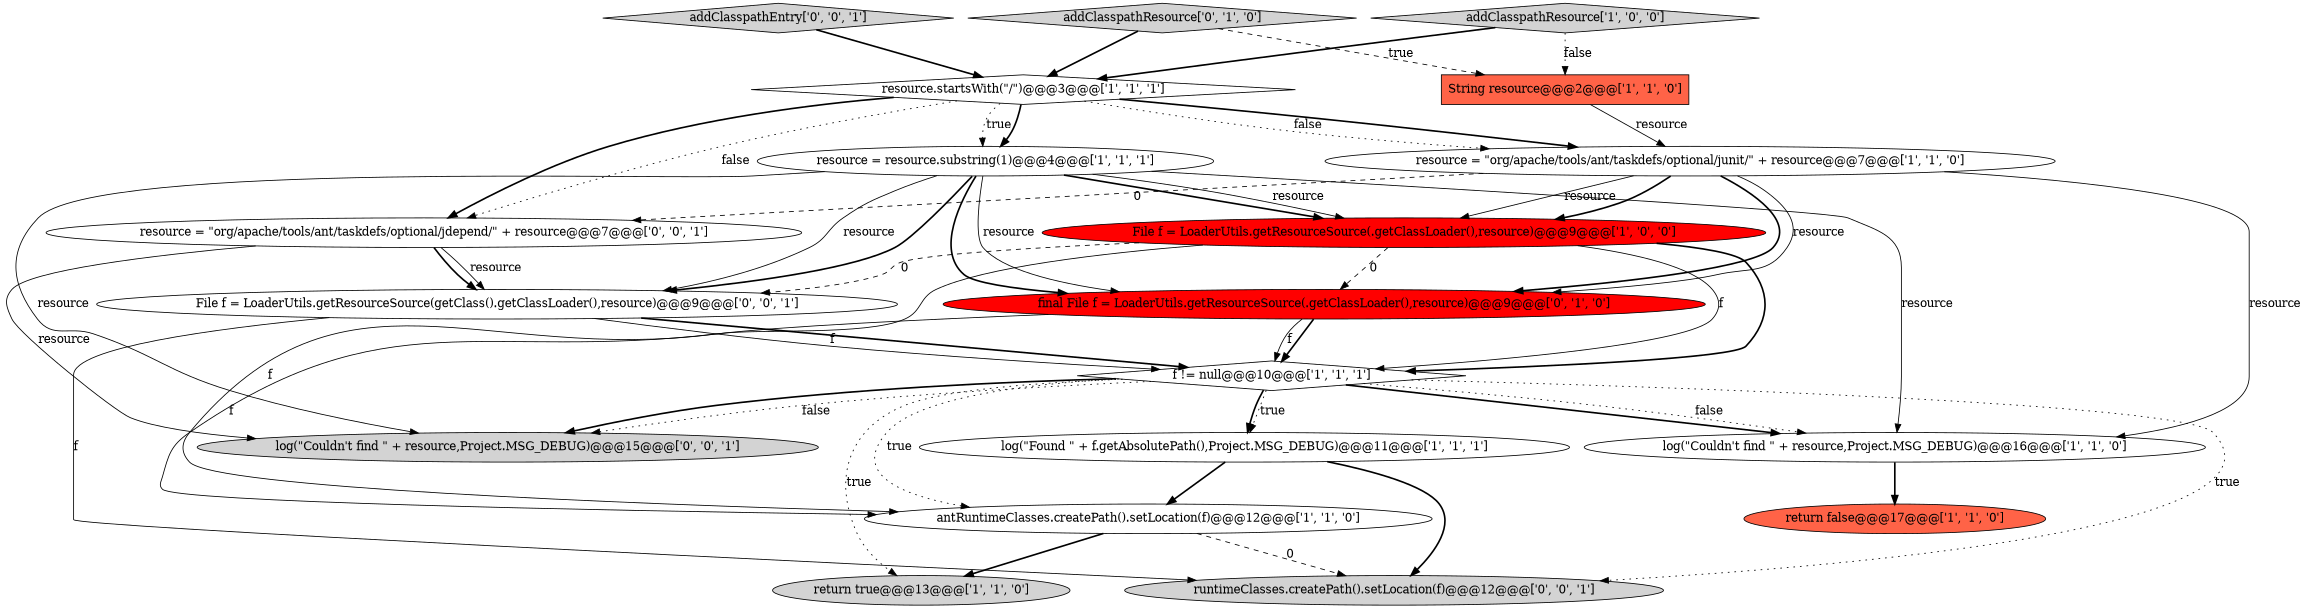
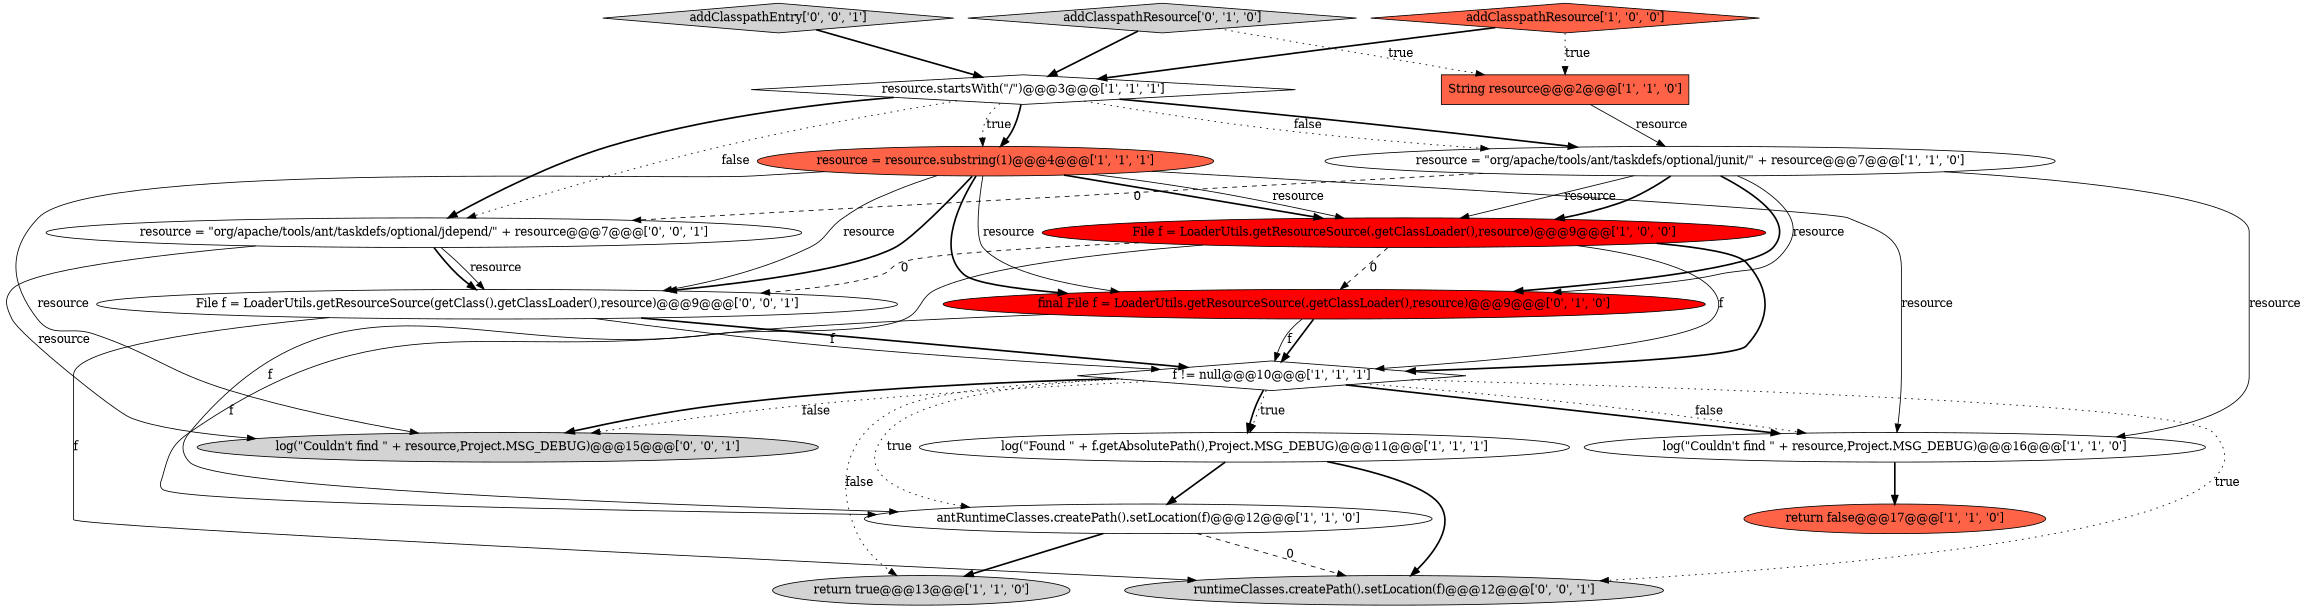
  digraph {
    node [fillcolor=white shape=ellipse style=filled]
    edge [style=bold]
-   n1 [label="resource = resource.substring(1)@@@4@@@['1', '1', '1']"]
+   n1 [fillcolor=tomato label="resource = resource.substring(1)@@@4@@@['1', '1', '1']"]
    n2 [fillcolor=lightgray label="log(\"Couldn't find \" + resource,Project.MSG_DEBUG)@@@15@@@['0', '0', '1']"]
    n3 [fillcolor=red label="final File f = LoaderUtils.getResourceSource(.getClassLoader(),resource)@@@9@@@['0', '1', '0']"]
    n4 [label="File f = LoaderUtils.getResourceSource(getClass().getClassLoader(),resource)@@@9@@@['0', '0', '1']"]
    n5 [fillcolor=red label="File f = LoaderUtils.getResourceSource(.getClassLoader(),resource)@@@9@@@['1', '0', '0']"]
    n6 [label="log(\"Couldn't find \" + resource,Project.MSG_DEBUG)@@@16@@@['1', '1', '0']"]
    n7 [label="f != null@@@10@@@['1', '1', '1']" shape=diamond]
    n8 [label="antRuntimeClasses.createPath().setLocation(f)@@@12@@@['1', '1', '0']"]
    n9 [fillcolor=lightgray label="runtimeClasses.createPath().setLocation(f)@@@12@@@['0', '0', '1']"]
    n10 [fillcolor=tomato label="return false@@@17@@@['1', '1', '0']"]
    n11 [fillcolor=lightgray label="addClasspathResource['0', '1', '0']" shape=diamond]
    n12 [fillcolor=tomato label="String resource@@@2@@@['1', '1', '0']" shape=box]
    n13 [label="resource.startsWith(\"/\")@@@3@@@['1', '1', '1']" shape=diamond]
    n14 [label="resource = \"org/apache/tools/ant/taskdefs/optional/junit/\" + resource@@@7@@@['1', '1', '0']"]
    n15 [label="resource = \"org/apache/tools/ant/taskdefs/optional/jdepend/\" + resource@@@7@@@['0', '0', '1']"]
    n16 [fillcolor=lightgray label="return true@@@13@@@['1', '1', '0']"]
    n17 [label="log(\"Found \" + f.getAbsolutePath(),Project.MSG_DEBUG)@@@11@@@['1', '1', '1']"]
    n18 [fillcolor=lightgray label="addClasspathEntry['0', '0', '1']" shape=diamond]
-   n19 [fillcolor=lightgray label="addClasspathResource['1', '0', '0']" shape=diamond]
+   n19 [fillcolor=tomato label="addClasspathResource['1', '0', '0']" shape=diamond]
    n1 -> n2 [label=resource style=solid]
    n1 -> n3
    n1 -> n3 [label=resource style=solid]
    n1 -> n4 [label=resource style=solid]
    n1 -> n4
    n1 -> n5
    n1 -> n5 [label=resource style=solid]
    n1 -> n6 [label=resource style=solid]
    n3 -> n7
    n3 -> n7 [label=f style=solid]
    n3 -> n8 [label=f style=solid]
    n4 -> n7
    n4 -> n7 [label=f style=solid]
    n4 -> n9 [label=f style=solid]
    n5 -> n3 [label=0 style=dashed]
    n5 -> n4 [label=0 style=dashed]
    n5 -> n7
    n5 -> n7 [label=f style=solid]
    n5 -> n8 [label=f style=solid]
    n6 -> n10
    n7 -> n2
    n7 -> n2 [label=false style=dotted]
    n7 -> n6
    n7 -> n6 [label=false style=dotted]
    n7 -> n8 [label=true style=dotted]
    n7 -> n9 [label=true style=dotted]
-   n7 -> n16 [label=true style=dotted]
+   n7 -> n16 [label=false style=dotted]
    n7 -> n17
    n7 -> n17 [label=true style=dotted]
    n8 -> n9 [label=0 style=dashed]
    n8 -> n16
-   n11 -> n12 [label=true style=dashed]
+   n11 -> n12 [label=true style=dotted]
    n11 -> n13
    n12 -> n14 [label=resource style=solid]
    n13 -> n1 [label=true style=dotted]
    n13 -> n1
    n13 -> n14
    n13 -> n14 [label=false style=dotted]
    n13 -> n15 [label=false style=dotted]
    n13 -> n15
    n14 -> n3
    n14 -> n3 [label=resource style=solid]
    n14 -> n5 [label=resource style=solid]
    n14 -> n5
    n14 -> n6 [label=resource style=solid]
    n14 -> n15 [label=0 style=dashed]
    n15 -> n2 [label=resource style=solid]
    n15 -> n4
    n15 -> n4 [label=resource style=solid]
    n17 -> n8
    n17 -> n9
    n18 -> n13
-   n19 -> n12 [label=false style=dotted]
+   n19 -> n12 [label=true style=dotted]
    n19 -> n13
  }
